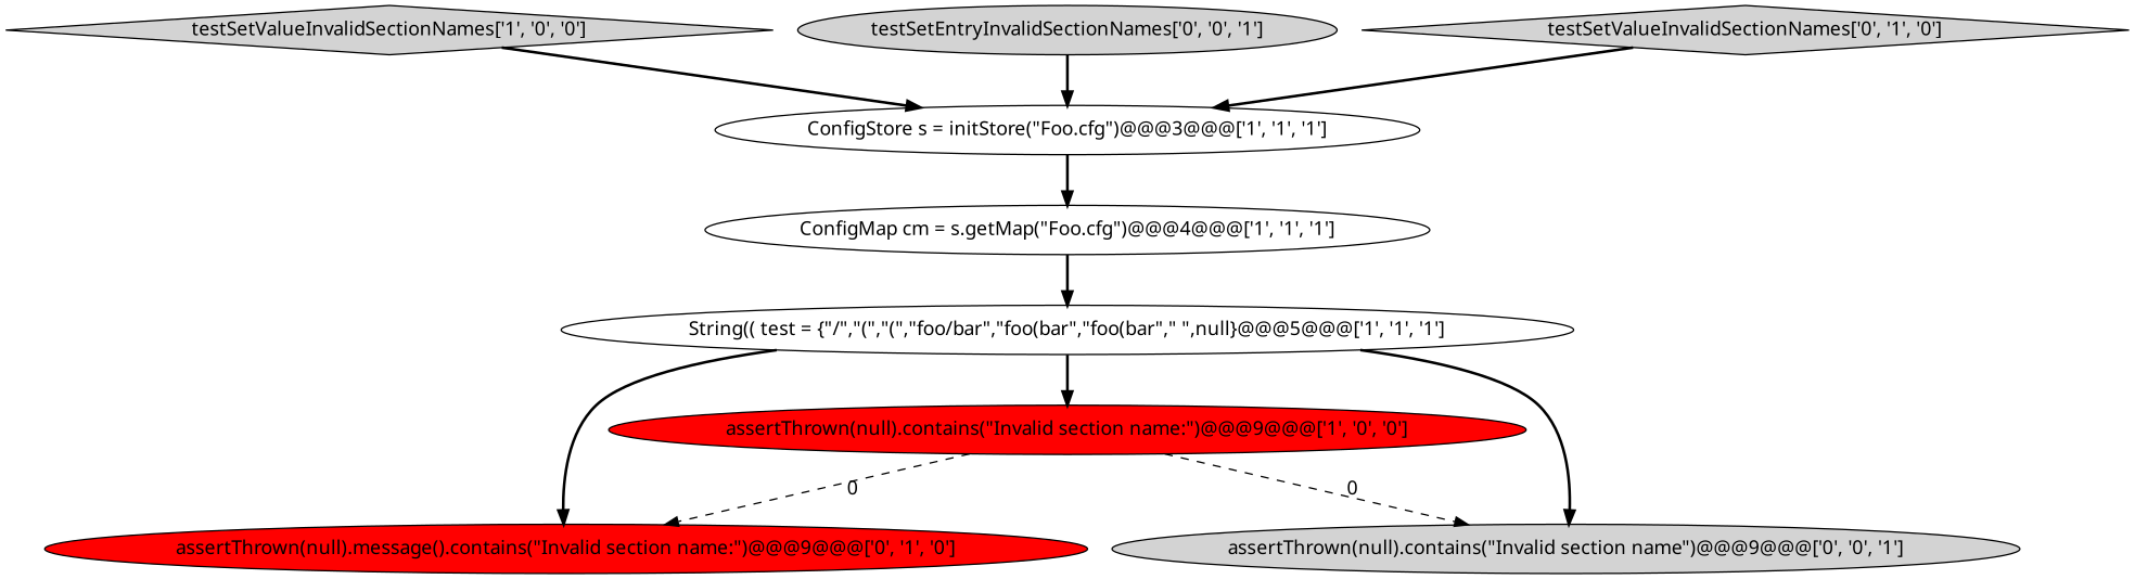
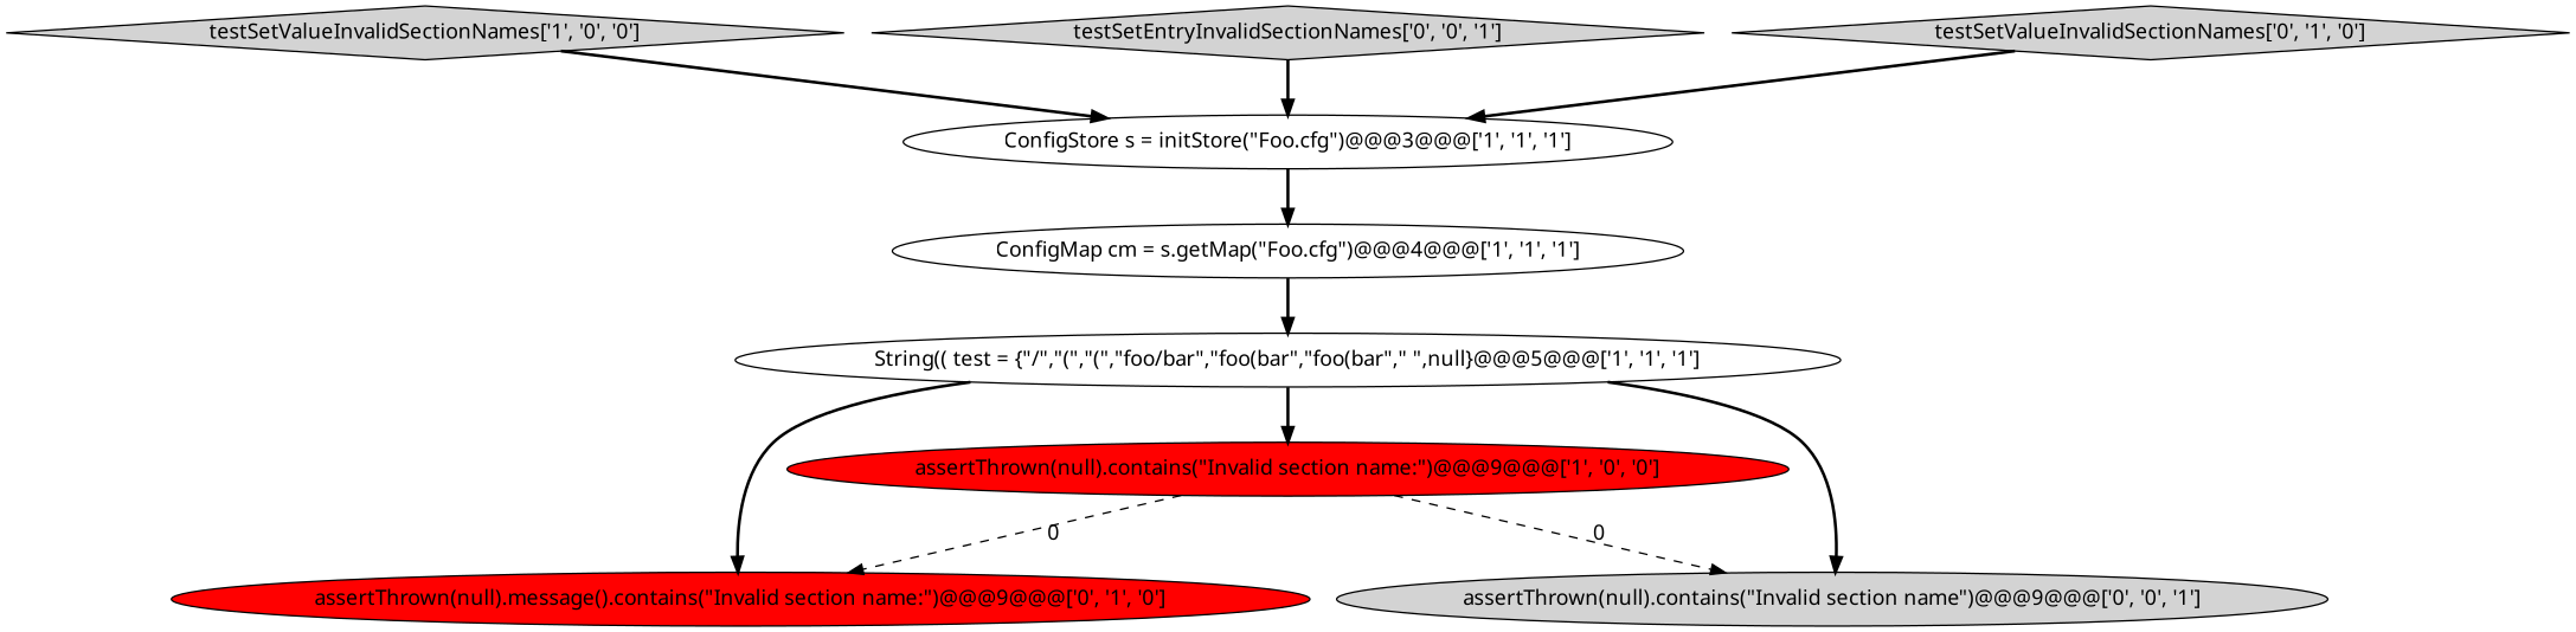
  digraph {
    fontname="Noto Sans"
    node [fillcolor=lightgray shape=ellipse style=filled fontname="Noto Sans"]
    edge [style=bold fontname="Noto Sans"]
    n1 [label="testSetValueInvalidSectionNames['1', '0', '0']" shape=diamond]
    n2 [fillcolor=white label="ConfigStore s = initStore(\"Foo.cfg\")@@@3@@@['1', '1', '1']"]
    n3 [fillcolor=red label="assertThrown(null).message().contains(\"Invalid section name:\")@@@9@@@['0', '1', '0']"]
-   n4 [label="testSetEntryInvalidSectionNames['0', '0', '1']"]
+   n4 [label="testSetEntryInvalidSectionNames['0', '0', '1']" shape=diamond]
    n5 [fillcolor=white label="ConfigMap cm = s.getMap(\"Foo.cfg\")@@@4@@@['1', '1', '1']"]
    n6 [fillcolor=white label="String(( test = {\"/\",\"(\",\"(\",\"foo/bar\",\"foo(bar\",\"foo(bar\",\" \",null}@@@5@@@['1', '1', '1']"]
    n7 [label="assertThrown(null).contains(\"Invalid section name\")@@@9@@@['0', '0', '1']"]
    n8 [fillcolor=red label="assertThrown(null).contains(\"Invalid section name:\")@@@9@@@['1', '0', '0']"]
    n9 [label="testSetValueInvalidSectionNames['0', '1', '0']" shape=diamond]
    n1 -> n2
    n2 -> n5
    n4 -> n2
    n5 -> n6
    n6 -> n3
    n6 -> n7
    n6 -> n8
    n8 -> n3 [label=0 style=dashed]
    n8 -> n7 [label=0 style=dashed]
    n9 -> n2
  }
